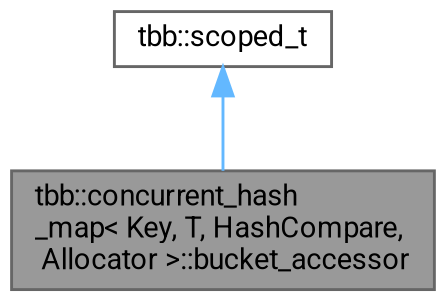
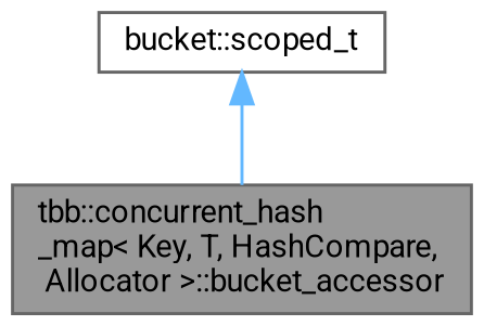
  digraph {
    fontname=Roboto
    node [color=gray40 fontname=Roboto fontsize=10 shape=box style=filled]
    n1 [fillcolor=grey60 fontcolor=black height=0.2 label="tbb::concurrent_hash\l_map\< Key, T, HashCompare,\l Allocator \>::bucket_accessor" width=0.4]
-   n2 [fillcolor=white height=0.2 label="tbb::scoped_t" width=0.4]
+   n2 [fillcolor=white height=0.2 label="bucket::scoped_t" width=0.4]
    n2 -> n1 [color=steelblue1 dir=back fontname=Roboto fontsize=10 labelfontname=Helvetica labelfontsize=10 style=solid]
  }
